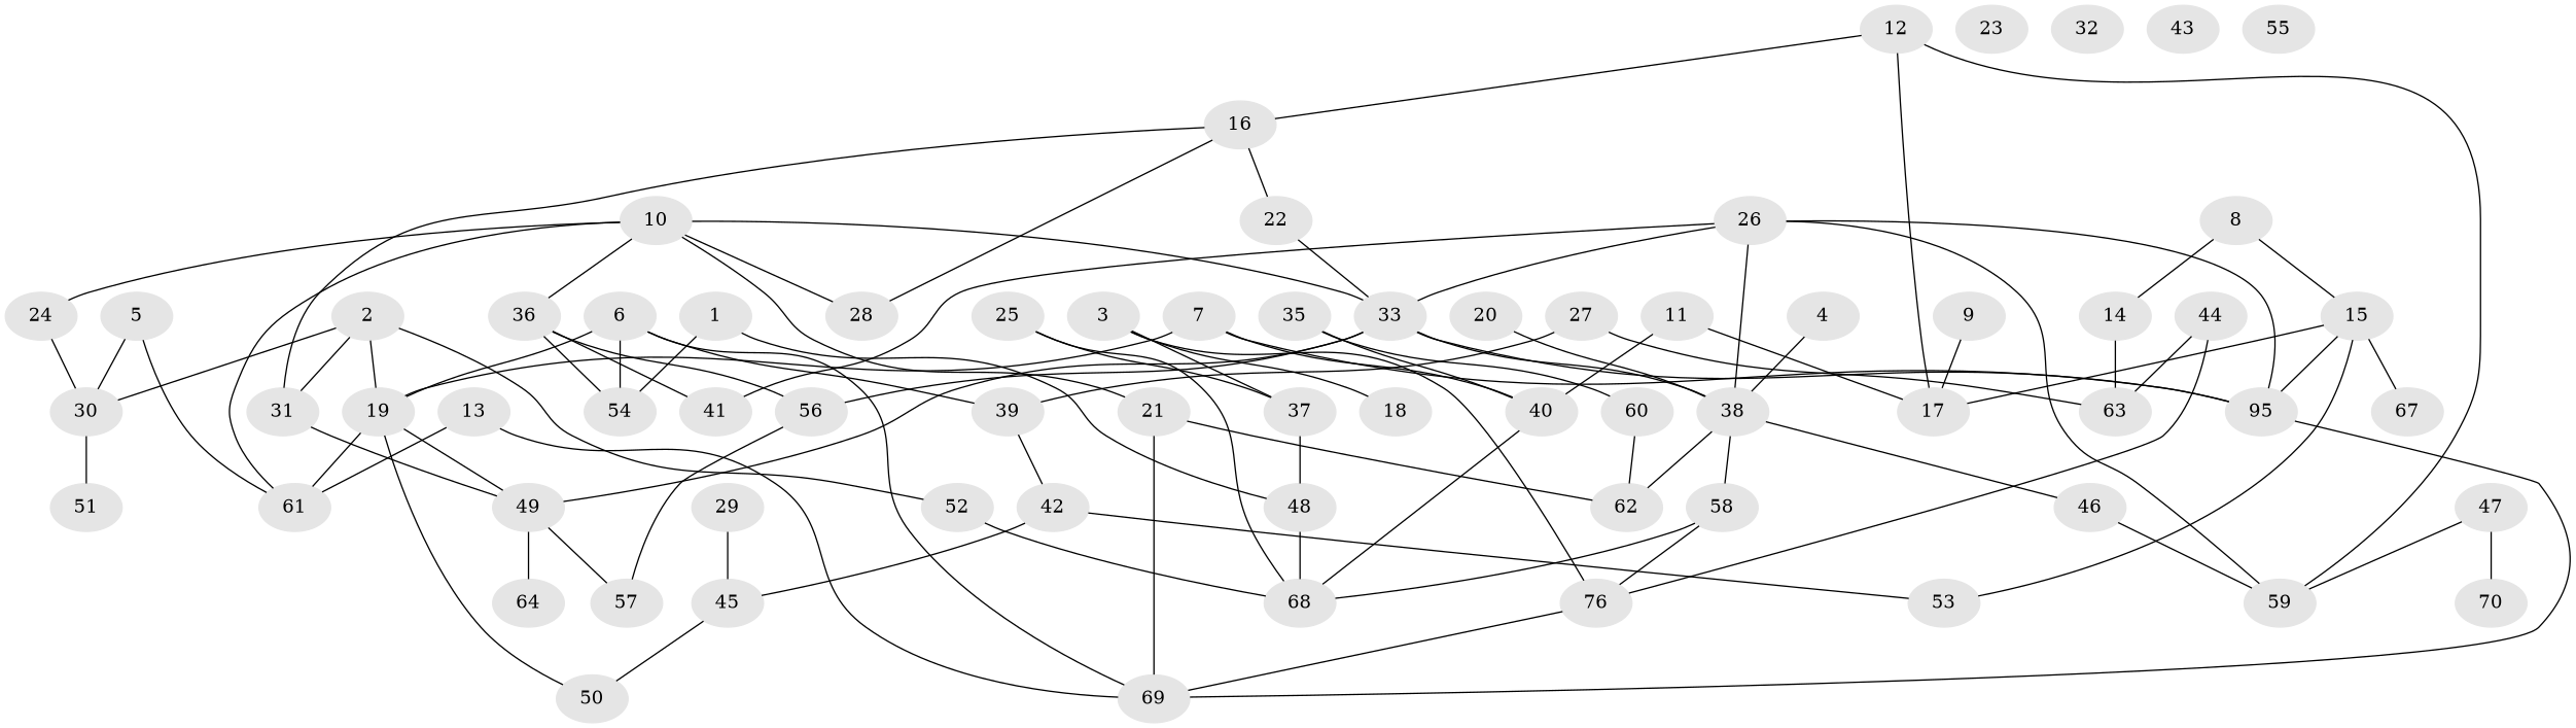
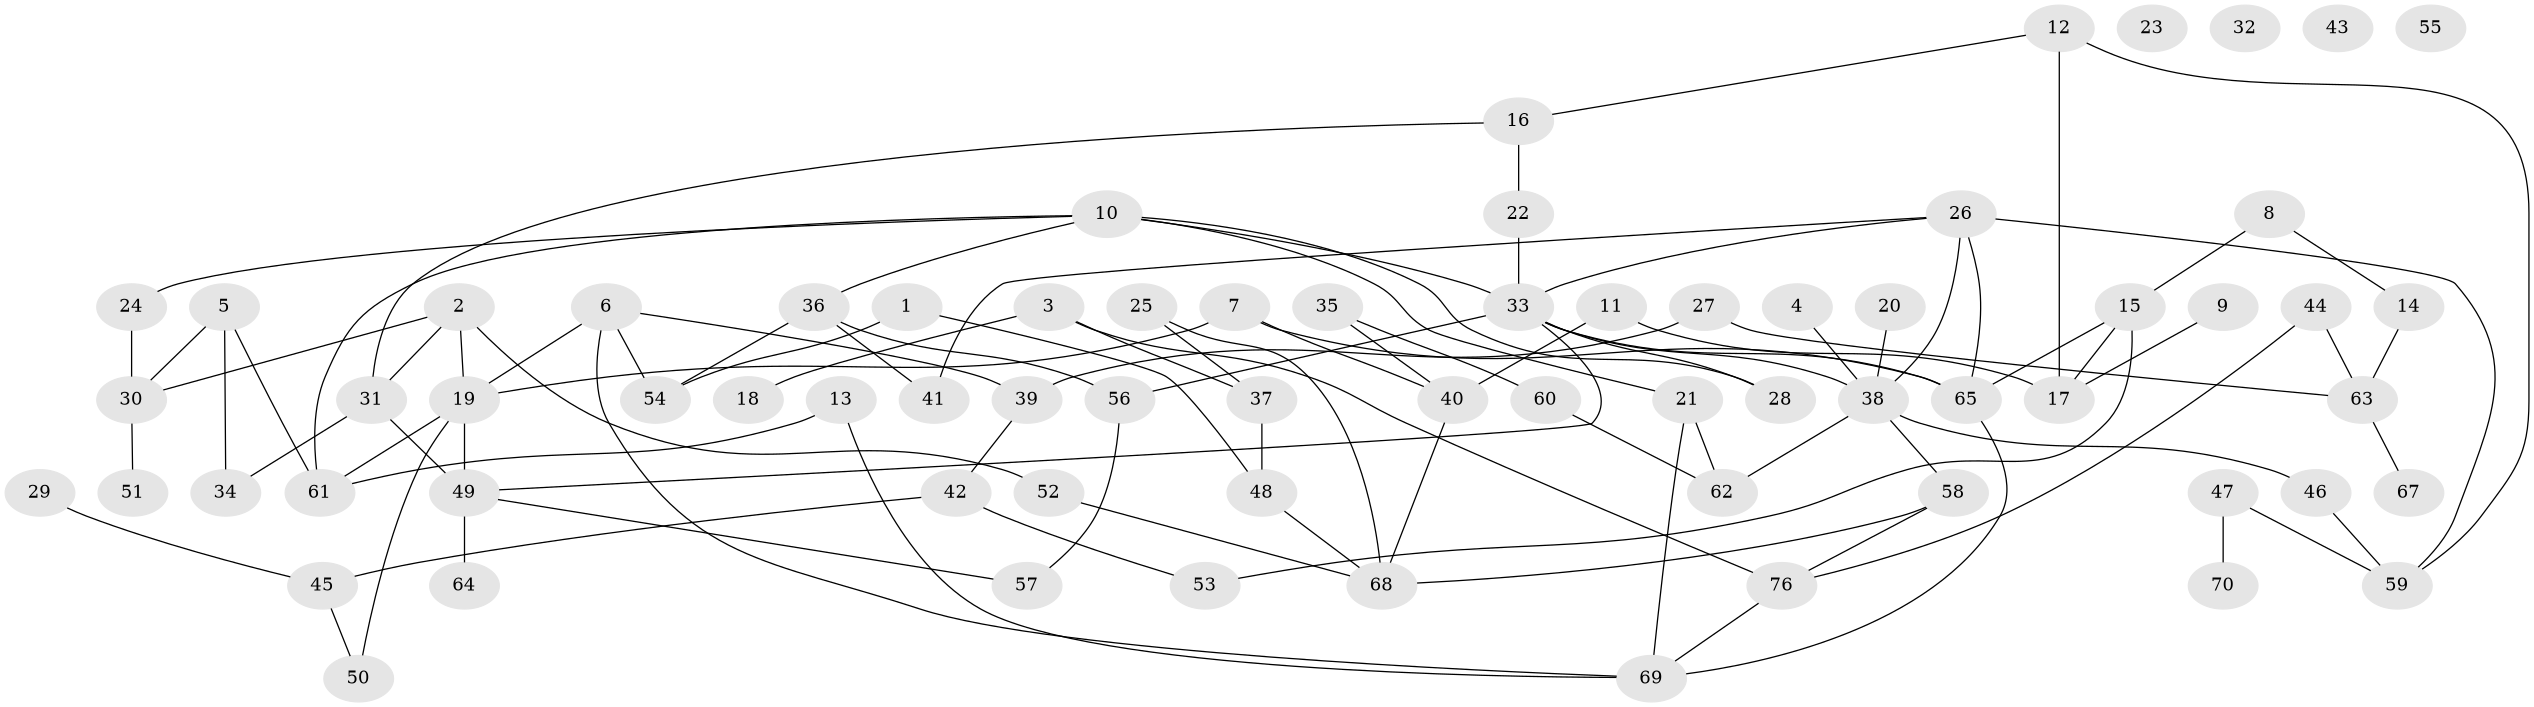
  graph {
    node [color=gray90 style=filled]
    1
    48
    54
    68
    2
    19
    30
    31
    52
    61
    49
    50
    51
+   34
    3
    18
    37
    n18 [label=76]
    69
    4
    38
    62
    58
    46
    5
    6
    39
    42
    7
    40
-   65 [label=95]
+   65
    8
    14
    15
    63
    17
    53
    9
    10
    21
    24
    28
    33
    36
    56
    41
    11
    12
    16
    59
    22
    13
    67
    57
    64
    20
    23
    25
    26
    27
    29
    45
    32
    35
    60
    43
    44
    47
    70
    55
    1 -- 48
    1 -- 54
    48 -- 68
    2 -- 19
    2 -- 30
    2 -- 31
    2 -- 52
    19 -- 61
    19 -- 49
    19 -- 50
    30 -- 51
    31 -- 49
+   31 -- 34
    52 -- 68
    49 -- 57
    49 -- 64
    3 -- 18
    3 -- 37
    3 -- n18
    37 -- 48
    n18 -- 69
    4 -- 38
    38 -- 62
    38 -- 58
    38 -- 46
    58 -- 68
    58 -- n18
    46 -- 59
    5 -- 30
    5 -- 61
+   5 -- 34
    6 -- 54
    6 -- 19
    6 -- 69
    6 -- 39
    39 -- 42
    42 -- 53
    42 -- 45
    7 -- 19
    7 -- 40
    7 -- 65
    40 -- 68
    65 -- 69
    8 -- 14
    8 -- 15
    14 -- 63
    15 -- 65
    15 -- 17
    15 -- 53
-   15 -- 67
+   63 -- 67
    9 -- 17
    10 -- 61
    10 -- 21
    10 -- 24
    10 -- 28
    10 -- 33
    10 -- 36
    21 -- 69
    21 -- 62
    24 -- 30
    33 -- 49
    33 -- 38
    33 -- 65
    33 -- 56
    36 -- 54
    36 -- 56
    36 -- 41
    56 -- 57
    11 -- 40
    11 -- 17
    12 -- 17
    12 -- 16
    12 -- 59
    16 -- 31
-   16 -- 28
+   33 -- 28
    16 -- 22
    22 -- 33
    13 -- 61
    13 -- 69
    20 -- 38
    25 -- 68
    25 -- 37
    26 -- 38
    26 -- 65
    26 -- 33
    26 -- 41
    26 -- 59
    27 -- 39
    27 -- 63
    29 -- 45
    45 -- 50
    35 -- 40
    35 -- 60
    60 -- 62
    44 -- n18
    44 -- 63
    47 -- 59
    47 -- 70
  }
